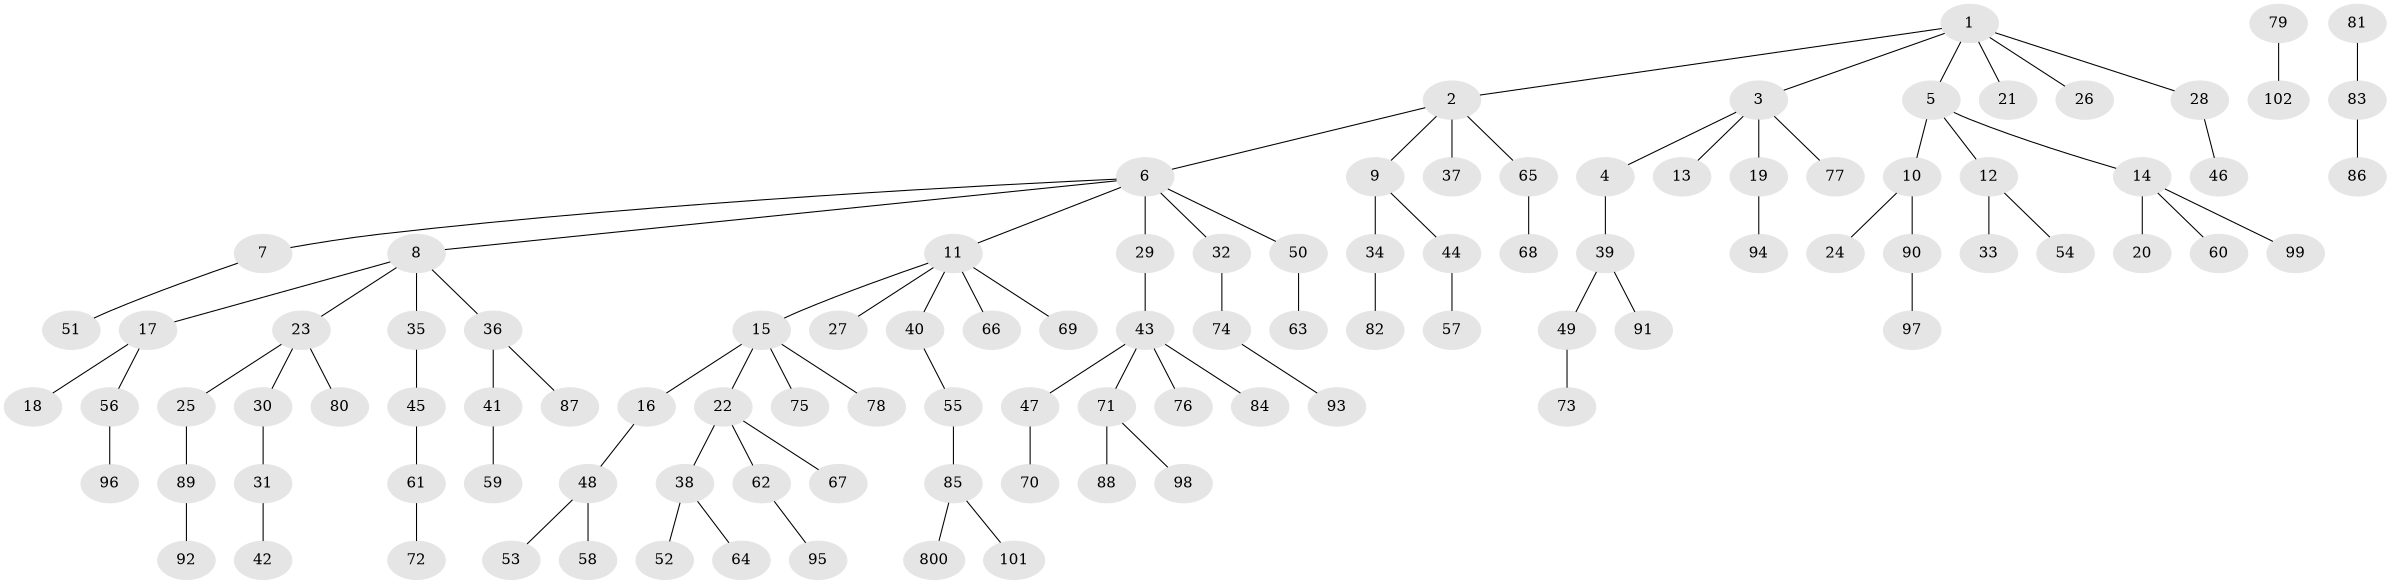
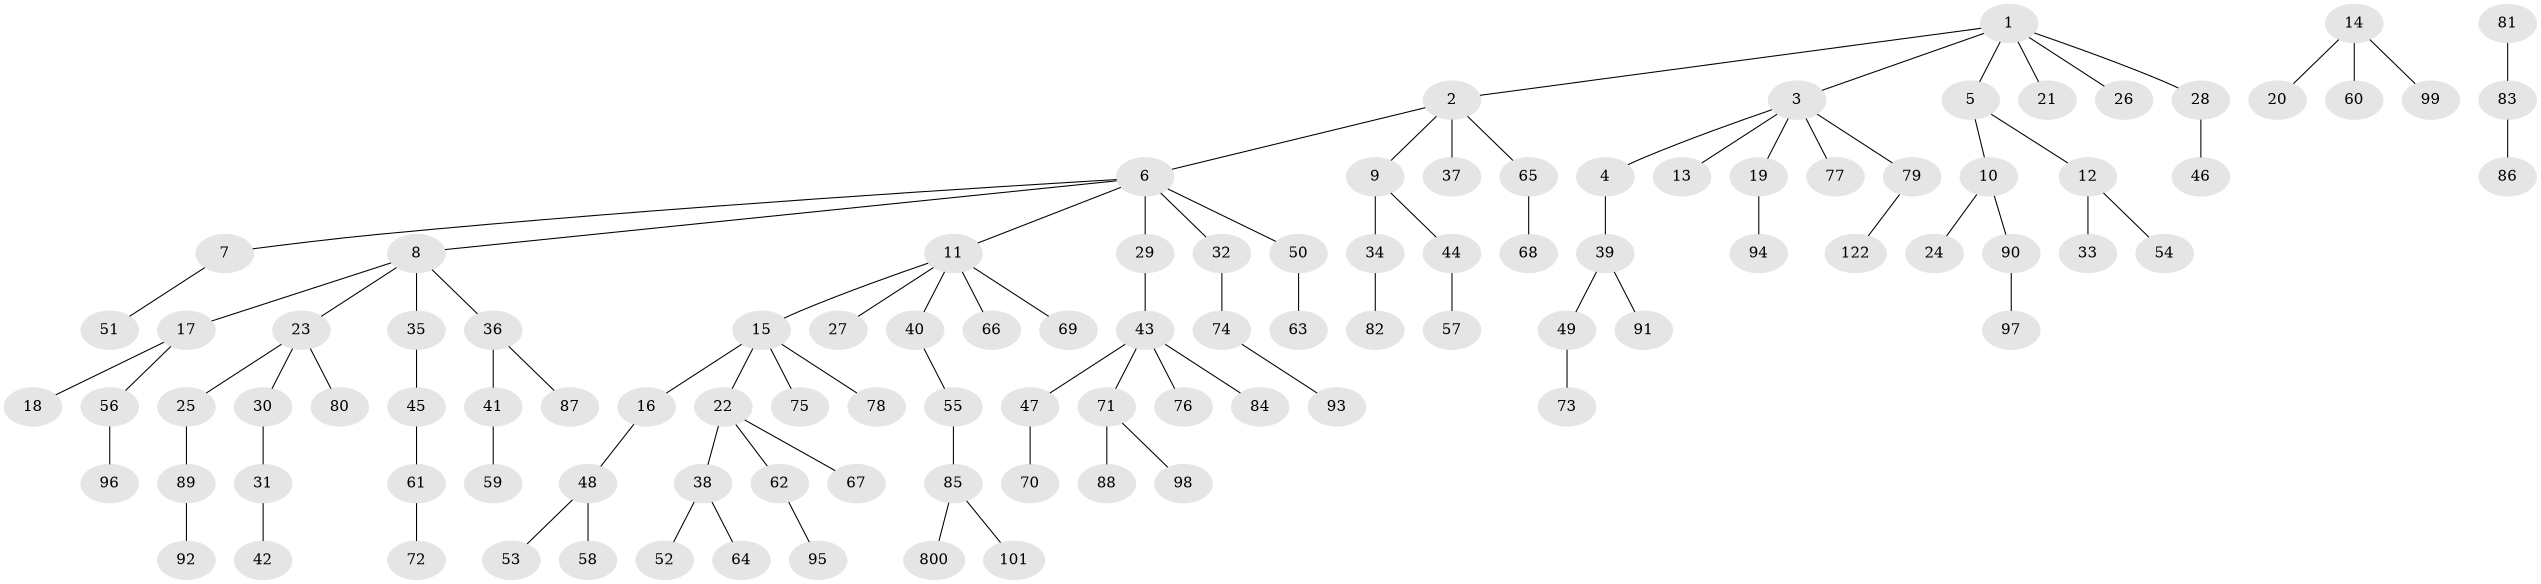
  graph {
    node [color=gray90 style=filled]
    1
    2
    3
    5
    21
    26
    28
    6
    9
    37
    65
    4
    13
    19
    77
    79
    10
    12
    14
    46
    7
    8
    11
    29
    32
    50
    34
    44
    68
    39
    94
-   102
+   102 [label=122]
    49
    91
    24
    90
    33
    54
    20
    60
    99
    51
    17
    23
    35
    36
    15
    27
    40
    66
    69
    43
    74
    63
    18
    56
    25
    30
    80
    45
    41
    87
    82
    57
    97
    16
    22
    75
    78
    55
    48
    38
    62
    67
    53
    58
    96
    52
    64
    95
    89
    31
    92
    47
    71
    76
    84
    42
    93
    61
    59
    73
    85
    81
    83
    70
    88
    98
    72
    n100 [label=800]
    101
    86
    1 -- 2
    1 -- 3
    1 -- 5
    1 -- 21
    1 -- 26
    1 -- 28
    2 -- 6
    2 -- 9
    2 -- 37
    2 -- 65
    3 -- 4
    3 -- 13
    3 -- 19
    3 -- 77
+   3 -- 79
    5 -- 10
    5 -- 12
-   5 -- 14
    28 -- 46
    6 -- 7
    6 -- 8
    6 -- 11
    6 -- 29
    6 -- 32
    6 -- 50
    9 -- 34
    9 -- 44
    65 -- 68
    4 -- 39
    19 -- 94
    79 -- 102
    10 -- 24
    10 -- 90
    12 -- 33
    12 -- 54
    14 -- 20
    14 -- 60
    14 -- 99
    7 -- 51
    8 -- 17
    8 -- 23
    8 -- 35
    8 -- 36
    11 -- 15
    11 -- 27
    11 -- 40
    11 -- 66
    11 -- 69
    29 -- 43
    32 -- 74
    50 -- 63
    34 -- 82
    44 -- 57
    39 -- 49
    39 -- 91
    49 -- 73
    90 -- 97
    17 -- 18
    17 -- 56
    23 -- 25
    23 -- 30
    23 -- 80
    35 -- 45
    36 -- 41
    36 -- 87
    15 -- 16
    15 -- 22
    15 -- 75
    15 -- 78
    40 -- 55
    43 -- 47
    43 -- 71
    43 -- 76
    43 -- 84
    74 -- 93
    56 -- 96
    25 -- 89
    30 -- 31
    45 -- 61
    41 -- 59
    16 -- 48
    22 -- 38
    22 -- 62
    22 -- 67
    55 -- 85
    48 -- 53
    48 -- 58
    38 -- 52
    38 -- 64
    62 -- 95
    89 -- 92
    31 -- 42
    47 -- 70
    71 -- 88
    71 -- 98
    61 -- 72
    85 -- n100
    85 -- 101
    81 -- 83
    83 -- 86
  }
